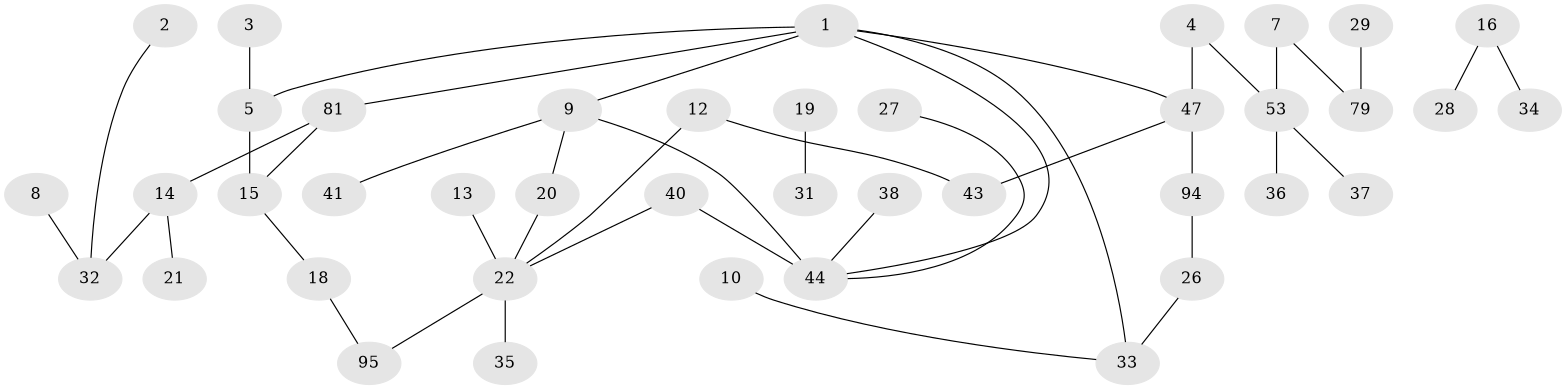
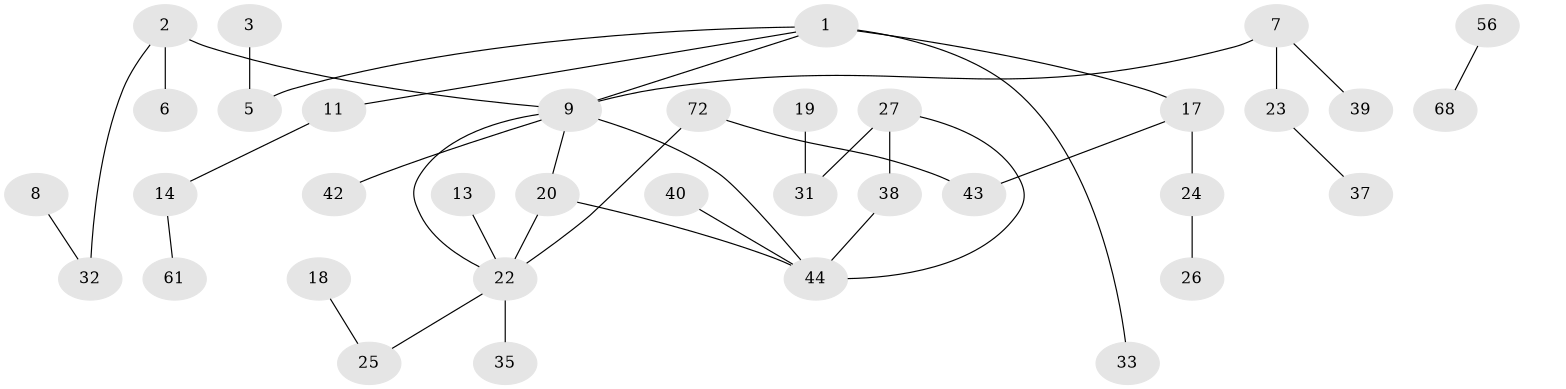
  graph {
    node [color=gray90 style=filled]
    edge [weight=1.0]
    1
    5
    9
-   11 [label=81]
-   17 [label=47]
+   11
+   17
    33
    n7 [label=44]
-   15
    20
    22
-   41
+   41 [label=42]
    14
    43
-   24 [label=94]
+   24
    2
+   6
    32
    3
-   4
-   23 [label=53]
-   36
+   23
    37
    18
    7
-   39 [label=79]
+   39
    8
-   25 [label=95]
+   25
    35
-   10
-   21
-   12
+   21 [label=61]
+   12 [label=72]
    13
-   16
-   28
-   34
+   16 [label=56]
+   28 [label=68]
    26
    19
    31
    27
    38
-   29
    40
    1 -- 5
    1 -- 9
    1 -- 11
    1 -- 17
    1 -- 33
-   1 -- n7
-   5 -- 15
+   20 -- n7
    9 -- n7 [weight=2.0]
    9 -- 20
-   40 -- 22
+   9 -- 22
    9 -- 41
-   11 -- 15
    11 -- 14
    17 -- 43
    17 -- 24
-   15 -- 18
    20 -- 22
    22 -- 25
    22 -- 35
-   14 -- 32
    14 -- 21
    24 -- 26
+   2 -- 9
+   2 -- 6 [weight=2.0]
    2 -- 32
    3 -- 5
-   4 -- 17
-   4 -- 23
-   23 -- 36
    23 -- 37
    18 -- 25
+   7 -- 9
    7 -- 23
    7 -- 39
    8 -- 32
-   10 -- 33
    12 -- 22
    12 -- 43
    13 -- 22
    16 -- 28
-   16 -- 34
-   26 -- 33
    19 -- 31
    27 -- n7
+   27 -- 31
+   27 -- 38
    38 -- n7
-   29 -- 39
    40 -- n7
  }
